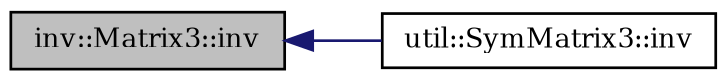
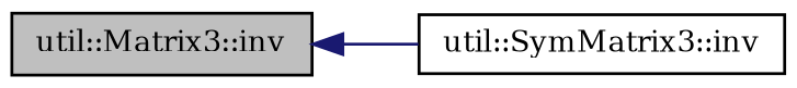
  digraph {
    rankdir=LR
    fontname="DejaVu Serif"
    node [color=black fontname="DejaVu Serif" fontsize=10 shape=record style=filled]
-   n1 [fillcolor=grey75 fontcolor=black height=0.2 label="inv::Matrix3::inv" width=0.4]
+   n1 [fillcolor=grey75 fontcolor=black height=0.2 label="util::Matrix3::inv" width=0.4]
    n2 [fillcolor=white height=0.2 label="util::SymMatrix3::inv" width=0.4]
    n1 -> n2 [color=midnightblue dir=back fontname="DejaVu Serif" fontsize=10 labelfontname=Helvetica labelfontsize=10 style=solid]
  }
